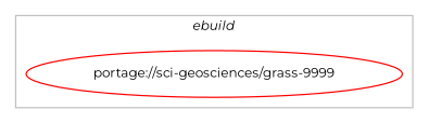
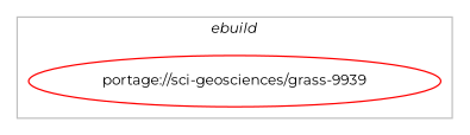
  digraph {
    compound=true
    concentrate=true
    fontname=Montserrat
    fontsize=10
    newrank=true
    rankdir=LR
    ranksep=1.5
-   n1 [color=red fontname=Montserrat fontsize=10 label="portage://sci-geosciences/grass-9999" width=4]
+   n1 [color=red fontname=Montserrat fontsize=10 label="portage://sci-geosciences/grass-9939" width=4]
    subgraph cluster_1 {
      color=gray
      label=<<i>ebuild</i>>
      n1
    }
    subgraph cluster_2 {
      color=gray
      label=<<i>dependencies</i>>
      subgraph cluster_3 {
        color=gray
        fillcolor="#eeeeee"
        label=<<i>compile</i>>
        style=filled
      }
      subgraph cluster_4 {
        color=gray
        fillcolor="#eeeeee"
        label=<<i>compile and run</i>>
        style=filled
      }
      subgraph cluster_5 {
        color=gray
        fillcolor="#eeeeee"
        label=<<i>run</i>>
        style=filled
      }
    }
    subgraph cluster_6 {
      color=gray
      label=<<i>candidates</i>>
      rank=same
    }
  }
